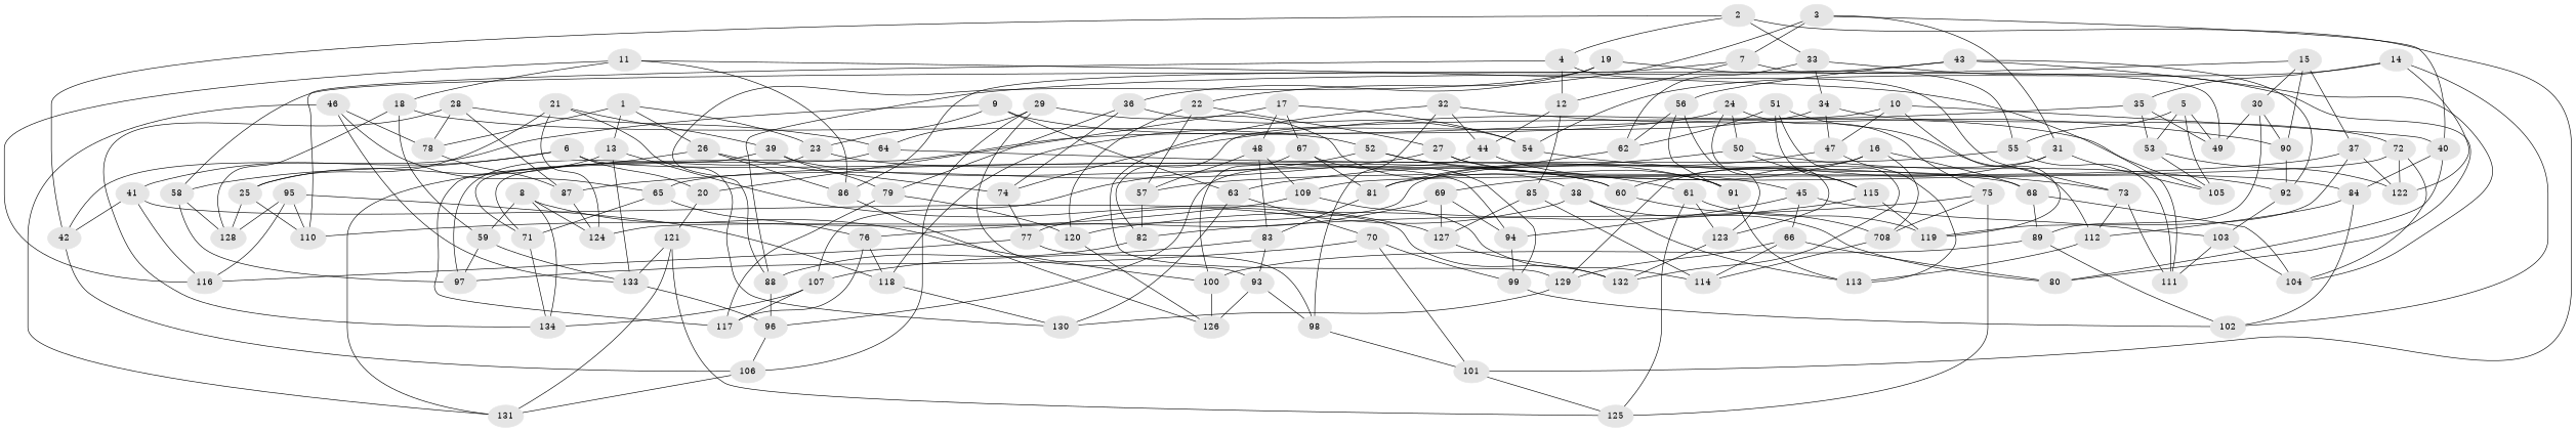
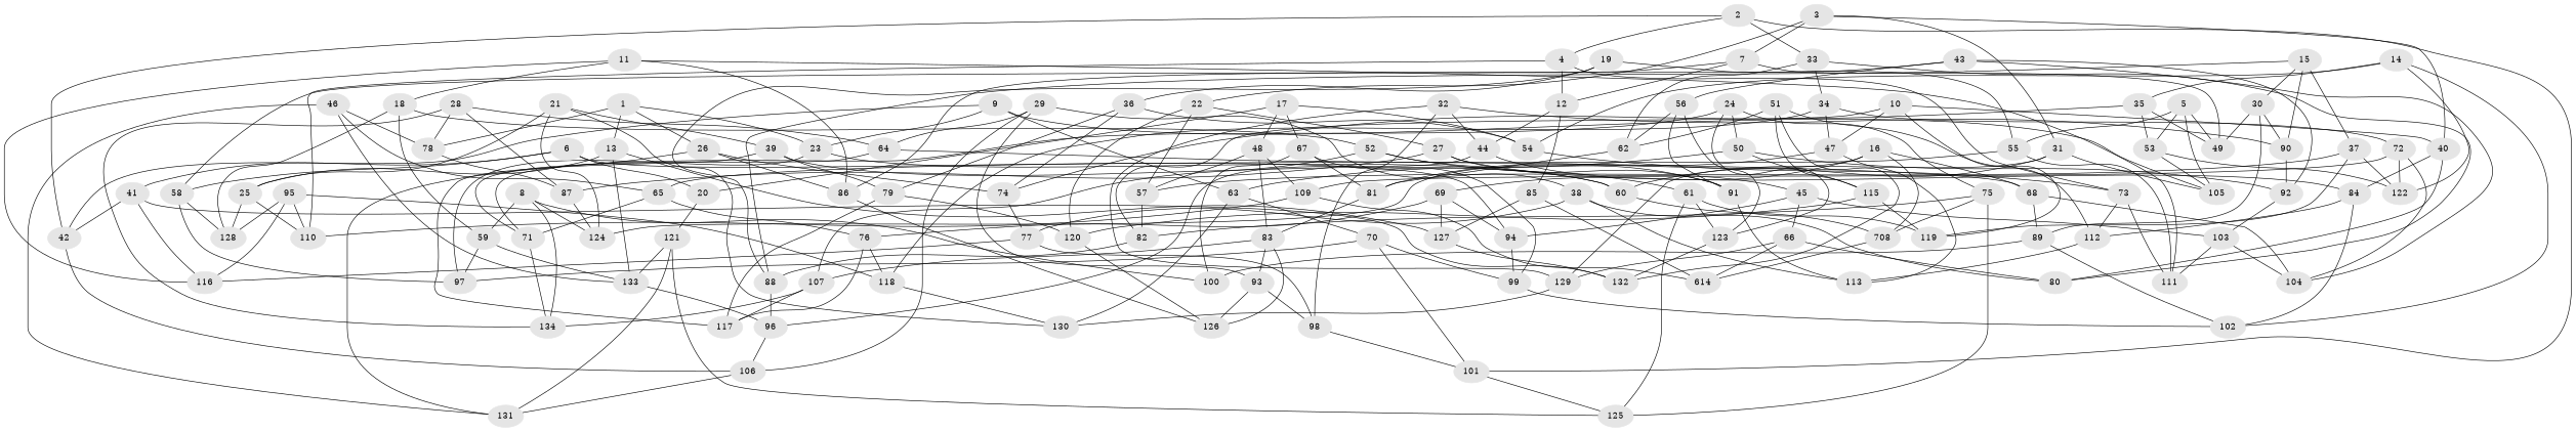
  graph {
    node [color=gray90 style=filled]
    1
    13
    23
    26
    78
    25
    127
    133
    60
    97
    86
    74
    131
    87
    2
    4
    33
    42
    101
    12
    73
    110
    34
    62
    80
    106
    125
    3
    7
    22
    31
    40
    49
    27
    57
    120
    105
    129
    84
    44
    85
    111
    112
    5
    53
    55
    122
    65
    6
    20
    41
    58
    94
    121
    116
    132
    128
    99
    126
    8
    59
    100
    124
    134
    9
    63
    130
    70
    10
    47
    82
    119
    113
    81
    88
    11
    18
    52
    96
    45
-   114
+   114 [label=614]
    14
    35
    54
    102
    15
    30
    37
    90
    89
    92
    16
    68
    69
    n95 [label=708]
    104
    76
    17
    48
    67
    83
    109
    91
    61
    107
    19
    36
    79
    21
    39
    117
    24
    50
    71
    75
    123
    115
    77
    28
    64
    29
    38
    93
    98
    32
    72
    118
    43
    56
    103
    66
    46
    51
    95
    1 -- 13
    1 -- 23
    1 -- 26
    1 -- 78
    13 -- 25
    13 -- 127
    13 -- 133
    23 -- 60
    23 -- 97
    26 -- 86
    26 -- 74
    26 -- 131
    78 -- 87
    25 -- 110
    25 -- 128
    127 -- 132
    133 -- 96
    60 -- n95
    86 -- 126
    74 -- 77
    87 -- 124
    2 -- 4
    2 -- 33
    2 -- 42
    2 -- 101
    4 -- 12
    4 -- 73
    4 -- 110
    33 -- 34
    33 -- 62
    33 -- 80
    42 -- 106
    101 -- 125
    12 -- 44
    12 -- 85
    73 -- 111
    73 -- 112
    34 -- 47
    34 -- 72
    34 -- 118
    62 -- 81
    106 -- 131
    3 -- 7
    3 -- 22
    3 -- 31
    3 -- 40
    7 -- 86
    7 -- 12
    7 -- 49
    22 -- 27
    22 -- 57
    22 -- 120
    31 -- 60
    31 -- 105
    31 -- 129
    40 -- 80
    40 -- 84
    27 -- 87
    27 -- 84
    27 -- 91
    57 -- 82
    120 -- 126
    129 -- 130
    84 -- 112
    84 -- 102
    44 -- 96
    44 -- 45
    85 -- 127
    85 -- 114
    112 -- 113
    5 -- 49
    5 -- 105
    5 -- 53
    5 -- 55
    53 -- 105
    53 -- 122
    55 -- 111
    55 -- 65
    65 -- 76
    65 -- 71
    6 -- 20
    6 -- 41
    6 -- 58
    6 -- 94
    20 -- 121
    41 -- 42
    41 -- 116
    41 -- 132
    58 -- 97
    58 -- 128
    94 -- 99
    121 -- 133
    121 -- 131
    121 -- 125
    99 -- 102
    8 -- 59
    8 -- 100
    8 -- 124
    8 -- 134
    59 -- 133
    59 -- 97
-   100 -- 126
+   83 -- 126
    9 -- 23
    9 -- 42
    9 -- 105
    9 -- 63
    63 -- 130
    63 -- 70
    70 -- 97
    70 -- 101
    70 -- 99
    10 -- 40
    10 -- 47
    10 -- 82
    10 -- 119
    47 -- 113
    47 -- 81
    82 -- 88
    81 -- 83
    88 -- 96
    11 -- 86
    11 -- 111
    11 -- 116
    11 -- 18
    18 -- 128
    18 -- 59
    18 -- 52
    52 -- 91
    52 -- 61
    52 -- 107
    96 -- 106
    45 -- 94
    45 -- 103
    45 -- 66
    14 -- 122
    14 -- 35
    14 -- 54
    14 -- 102
    35 -- 74
    35 -- 49
    35 -- 53
    54 -- 73
    15 -- 88
    15 -- 30
    15 -- 37
    15 -- 90
    30 -- 49
    30 -- 90
    30 -- 89
    37 -- 57
    37 -- 122
    37 -- 119
    90 -- 92
    89 -- 100
    89 -- 102
    92 -- 103
    16 -- 124
    16 -- 68
    16 -- 69
    16 -- n95
    68 -- 89
    68 -- 104
    69 -- 127
    69 -- 94
    69 -- 76
    n95 -- 114
    76 -- 117
    76 -- 118
    17 -- 20
    17 -- 54
    17 -- 48
    17 -- 67
    48 -- 57
    48 -- 83
    48 -- 109
    67 -- 99
    67 -- 100
    67 -- 81
    83 -- 107
    83 -- 93
    109 -- 110
    109 -- 114
    91 -- 113
    61 -- 125
    61 -- 119
    61 -- 123
    107 -- 134
    107 -- 117
    19 -- 55
    19 -- 88
    19 -- 36
    36 -- 74
    36 -- 54
    36 -- 79
    79 -- 120
    79 -- 117
    21 -- 25
    21 -- 124
    21 -- 130
    21 -- 39
    39 -- 60
    39 -- 79
    39 -- 117
    24 -- 50
    24 -- 71
    24 -- 75
    24 -- 123
    50 -- 63
    50 -- 92
    50 -- 115
    71 -- 134
    75 -- 125
    75 -- 82
    75 -- n95
    123 -- 132
    115 -- 120
    115 -- 119
    77 -- 116
    77 -- 98
    28 -- 78
    28 -- 87
    28 -- 134
    28 -- 64
    64 -- 68
    64 -- 71
    29 -- 106
    29 -- 64
    29 -- 38
    29 -- 93
    38 -- 80
    38 -- 113
    38 -- 77
    93 -- 126
    93 -- 98
    98 -- 101
    32 -- 129
    32 -- 44
    32 -- 90
    32 -- 98
    72 -- 122
    72 -- 104
    72 -- 109
    118 -- 130
    43 -- 58
    43 -- 92
    43 -- 104
    43 -- 56
    56 -- 62
    56 -- 91
    56 -- 123
    103 -- 111
    103 -- 104
    66 -- 80
    66 -- 129
    66 -- 114
    46 -- 78
    46 -- 133
    46 -- 131
    46 -- 65
    51 -- 62
    51 -- 112
    51 -- 132
    51 -- 115
    95 -- 110
    95 -- 116
    95 -- 128
    95 -- 118
  }
